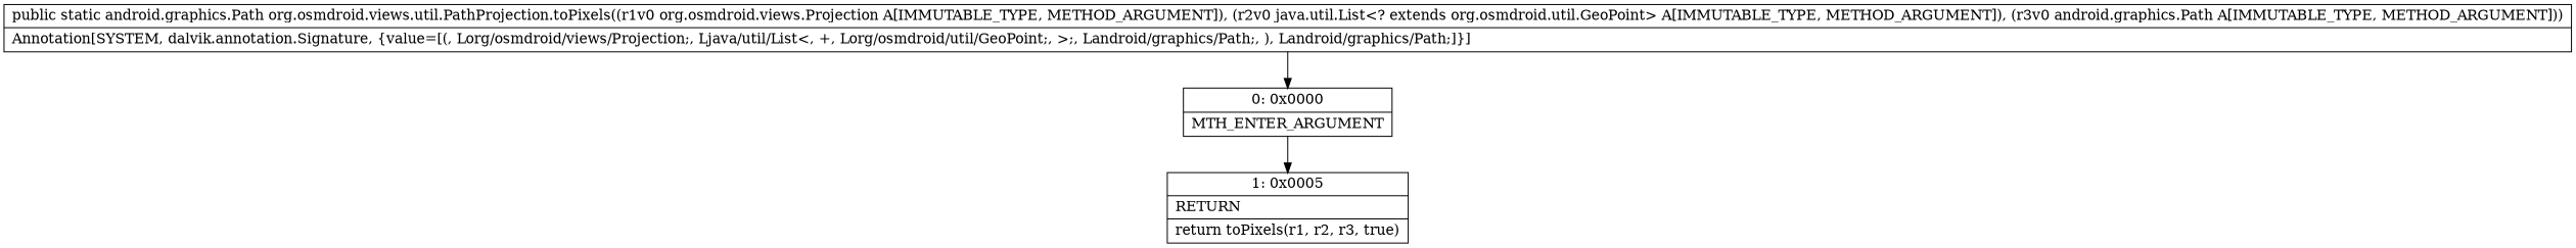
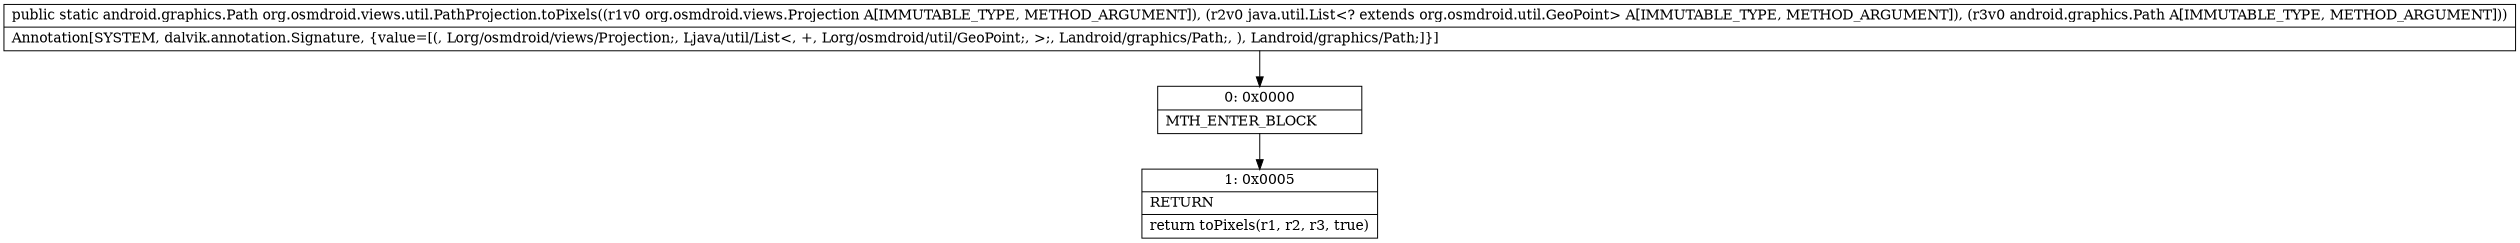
  digraph {
    node [shape=record]
-   n1 [label="{0\:\ 0x0000|MTH_ENTER_ARGUMENT\l}"]
+   n1 [label="{0\:\ 0x0000|MTH_ENTER_BLOCK\l}"]
    n2 [label="{1\:\ 0x0005|RETURN\l|return toPixels(r1, r2, r3, true)\l}"]
    n3 [label="{public static android.graphics.Path org.osmdroid.views.util.PathProjection.toPixels((r1v0 org.osmdroid.views.Projection A[IMMUTABLE_TYPE, METHOD_ARGUMENT]), (r2v0 java.util.List\<? extends org.osmdroid.util.GeoPoint\> A[IMMUTABLE_TYPE, METHOD_ARGUMENT]), (r3v0 android.graphics.Path A[IMMUTABLE_TYPE, METHOD_ARGUMENT]))  | Annotation[SYSTEM, dalvik.annotation.Signature, \{value=[(, Lorg\/osmdroid\/views\/Projection;, Ljava\/util\/List\<, +, Lorg\/osmdroid\/util\/GeoPoint;, \>;, Landroid\/graphics\/Path;, ), Landroid\/graphics\/Path;]\}]\l}"]
    n1 -> n2
    n3 -> n1
  }
